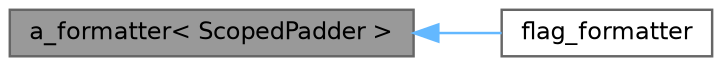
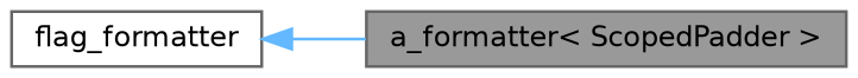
  digraph {
    rankdir=LR
    node [color=gray40 fontname=Helvetica fontsize=10 shape=box style=filled]
    n1 [fillcolor=grey60 fontcolor=black height=0.2 label="a_formatter\< ScopedPadder \>" width=0.4]
    n2 [fillcolor=white height=0.2 label=flag_formatter width=0.4]
-   n1 -> n2 [color=steelblue1 dir=back fontname=Helvetica fontsize=10 labelfontname=Helvetica labelfontsize=10 style=solid]
+   n2 -> n1 [color=steelblue1 dir=back fontname=Helvetica fontsize=10 labelfontname=Helvetica labelfontsize=10 style=solid]
  }
